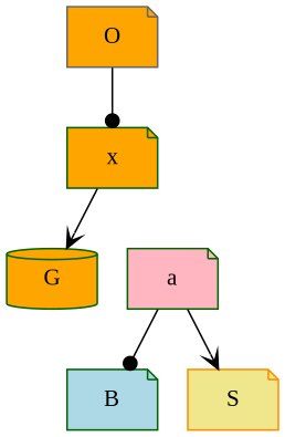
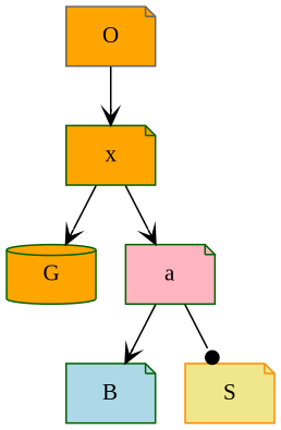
  digraph {
    fontname="Liberation Serif"
    node [color=darkgreen fillcolor=orange fontname="Liberation Serif" shape=note style=filled]
    edge [arrowhead=vee fontname="Liberation Serif"]
    O [color=gray40]
    x
    G [shape=cylinder]
    a [fillcolor=lightpink]
    B [fillcolor=lightblue]
    S [color=darkorange fillcolor=khaki]
-   O -> x [arrowhead=dot]
+   O -> x
    x -> G
-   a -> B [arrowhead=dot]
-   a -> S
+   x -> a
+   a -> B
+   a -> S [arrowhead=dot]
  }
